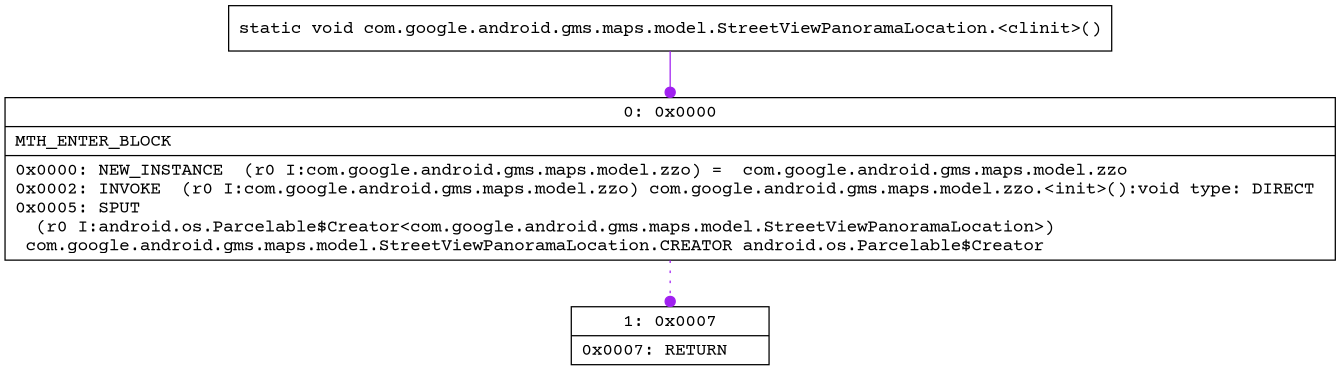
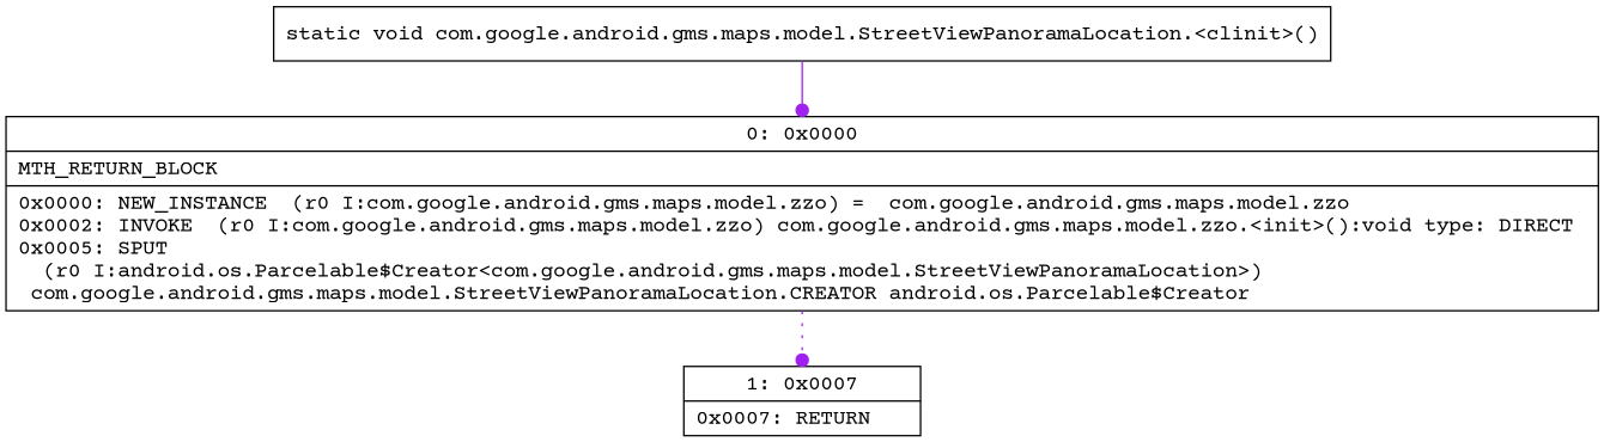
  digraph {
    fontname="Courier Prime"
    node [shape=record fontname="Courier Prime"]
    edge [color=purple arrowhead=dot fontname="Courier Prime"]
-   n1 [label="{0\:\ 0x0000|MTH_ENTER_BLOCK\l|0x0000: NEW_INSTANCE  (r0 I:com.google.android.gms.maps.model.zzo) =  com.google.android.gms.maps.model.zzo \l0x0002: INVOKE  (r0 I:com.google.android.gms.maps.model.zzo) com.google.android.gms.maps.model.zzo.\<init\>():void type: DIRECT \l0x0005: SPUT  \l  (r0 I:android.os.Parcelable$Creator\<com.google.android.gms.maps.model.StreetViewPanoramaLocation\>)\l com.google.android.gms.maps.model.StreetViewPanoramaLocation.CREATOR android.os.Parcelable$Creator \l}"]
+   n1 [label="{0\:\ 0x0000|MTH_RETURN_BLOCK\l|0x0000: NEW_INSTANCE  (r0 I:com.google.android.gms.maps.model.zzo) =  com.google.android.gms.maps.model.zzo \l0x0002: INVOKE  (r0 I:com.google.android.gms.maps.model.zzo) com.google.android.gms.maps.model.zzo.\<init\>():void type: DIRECT \l0x0005: SPUT  \l  (r0 I:android.os.Parcelable$Creator\<com.google.android.gms.maps.model.StreetViewPanoramaLocation\>)\l com.google.android.gms.maps.model.StreetViewPanoramaLocation.CREATOR android.os.Parcelable$Creator \l}"]
    n2 [label="{1\:\ 0x0007|0x0007: RETURN   \l}"]
    n3 [label="{static void com.google.android.gms.maps.model.StreetViewPanoramaLocation.\<clinit\>() }"]
    n1 -> n2 [style=dotted]
    n3 -> n1 [style=solid]
  }
